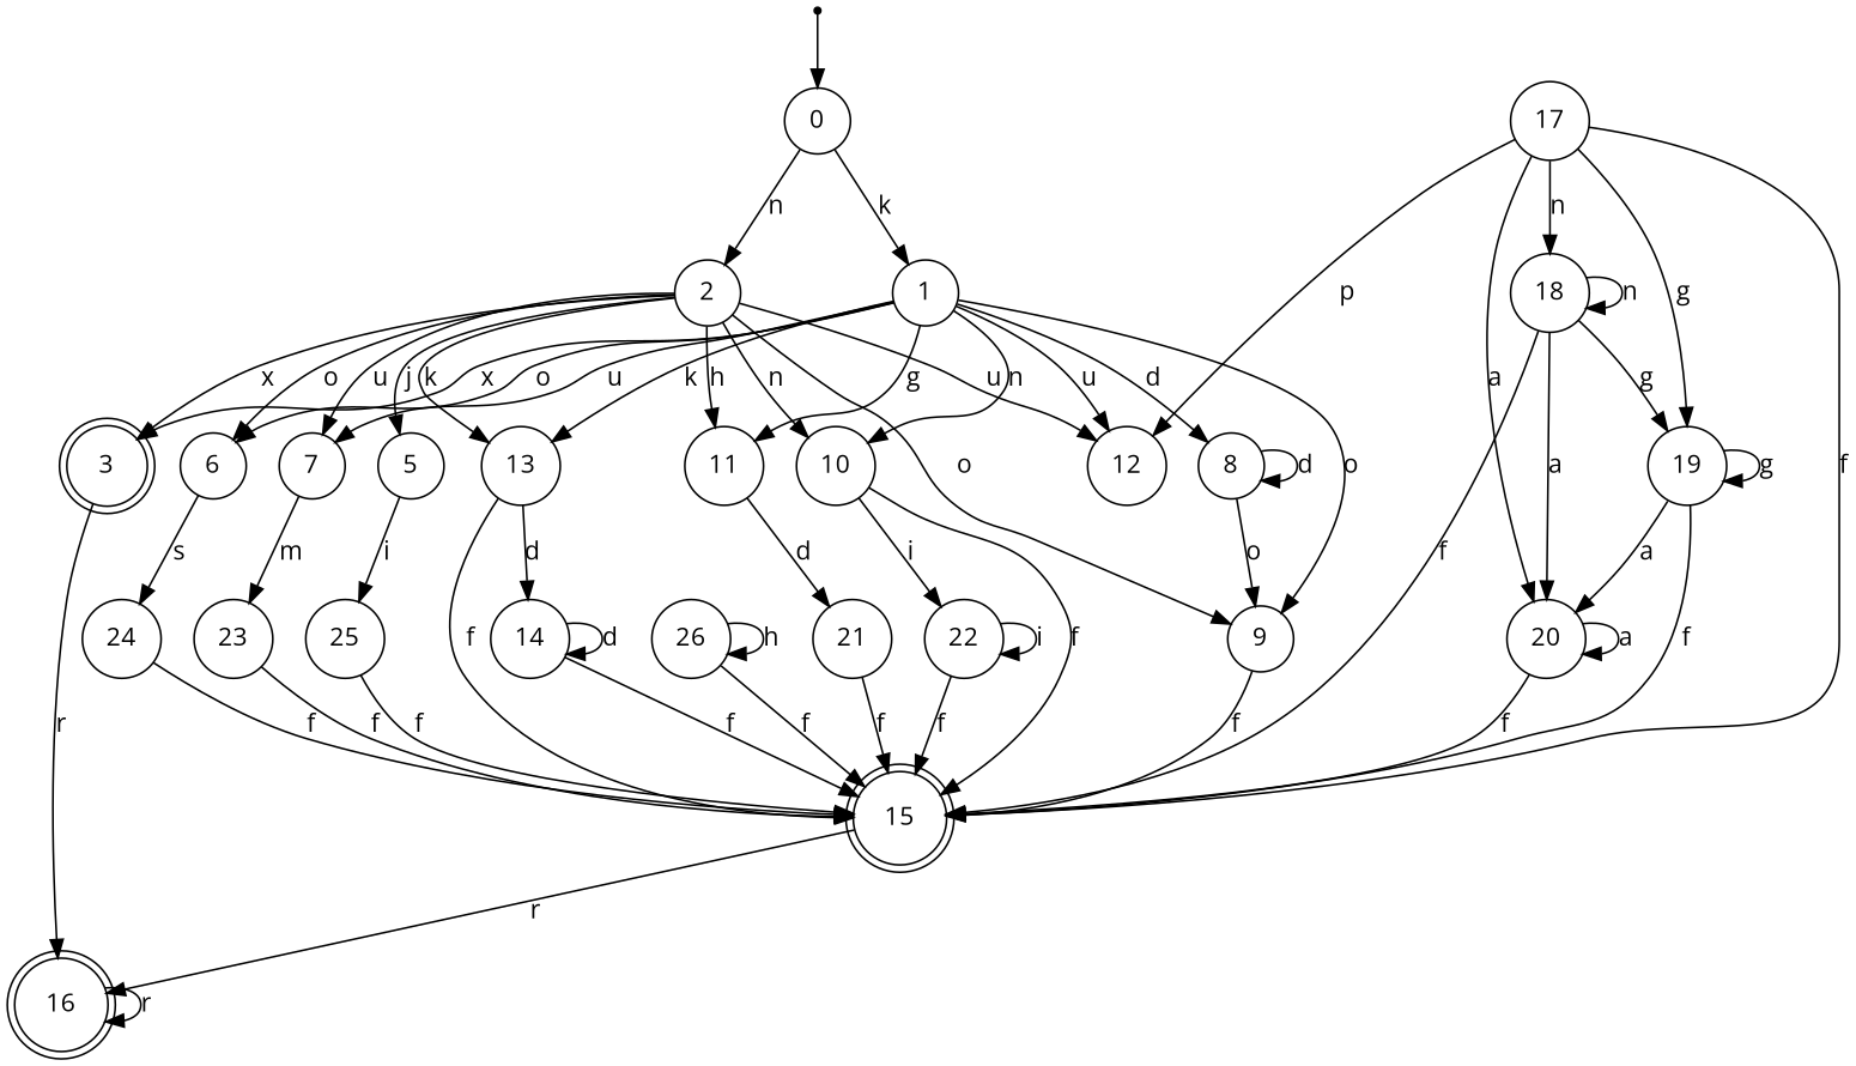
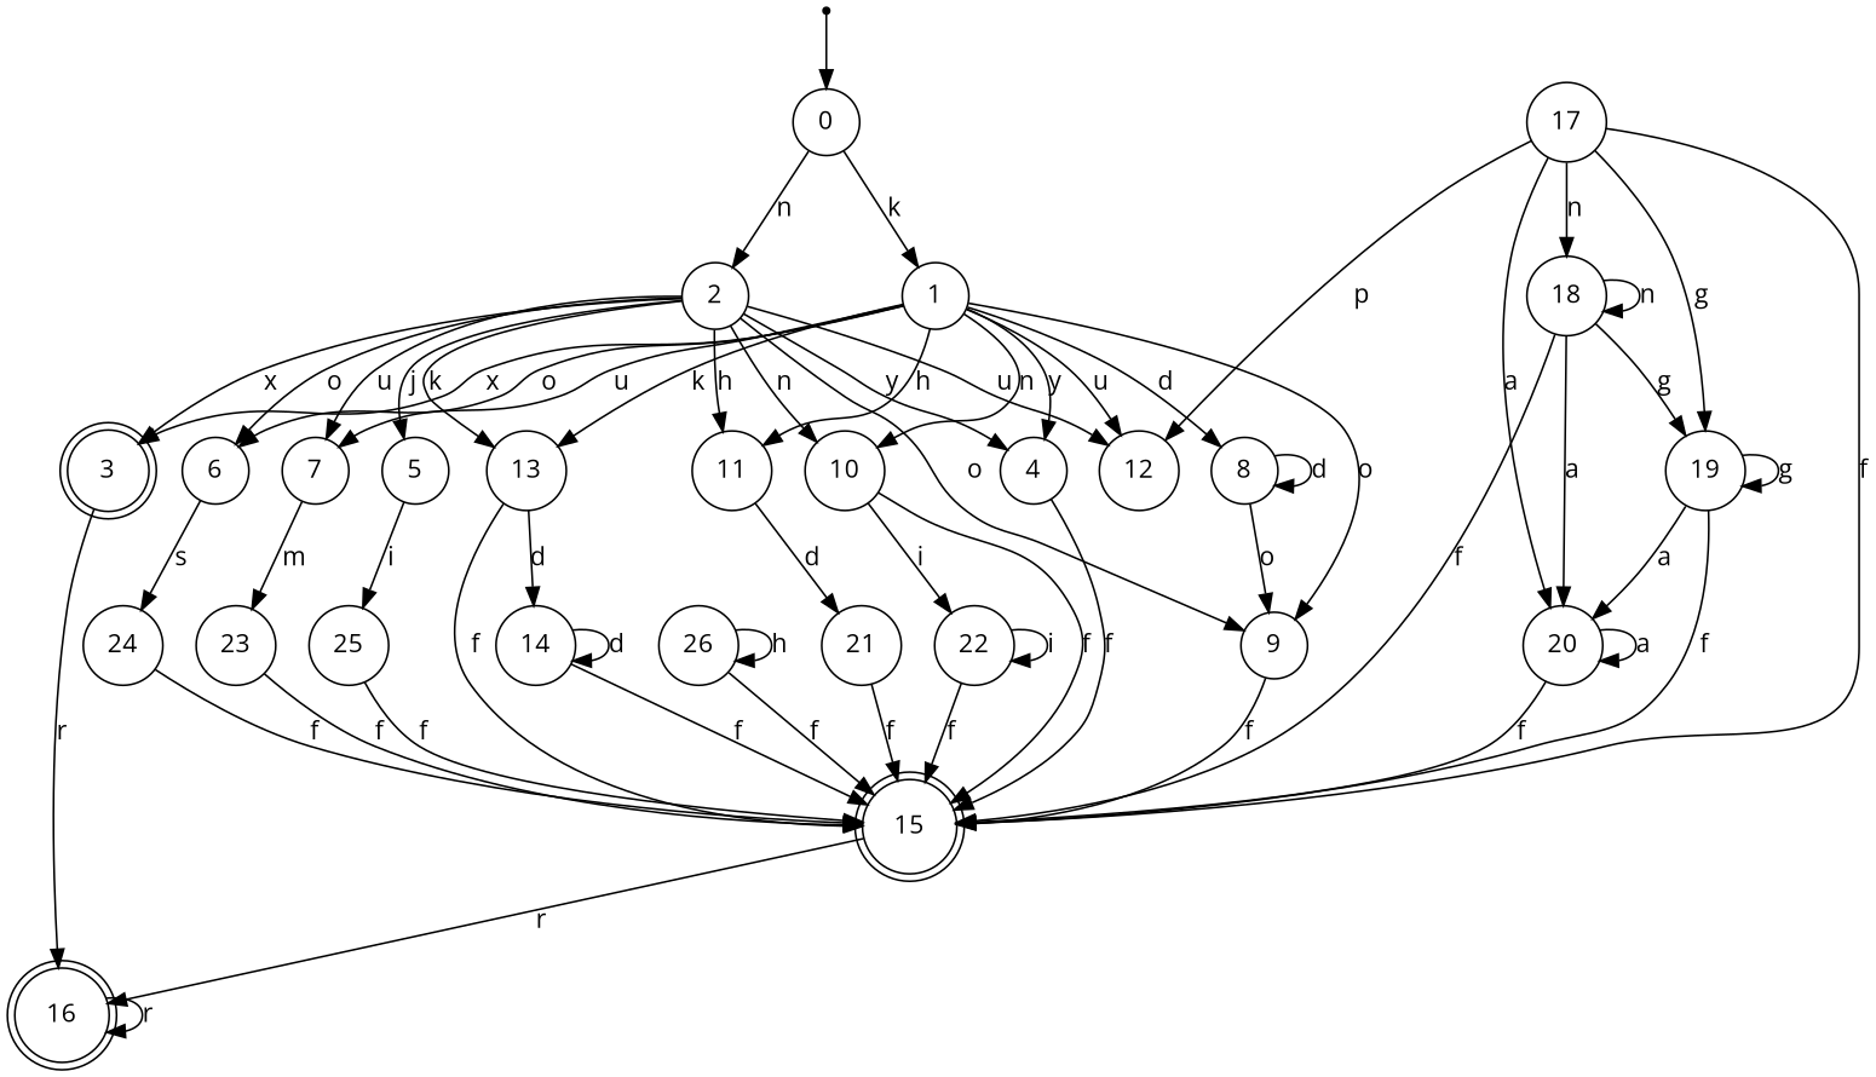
  digraph {
    fontname="Open Sans"
    rankdir=TB
    node [fontname="Open Sans" shape=circle]
    edge [fontname="Open Sans"]
    dummy0 [shape=point]
    0
    1
    2
    3 [shape=doublecircle]
+   4
    6
    7
    8
    9
    10
    11
    12
    13
    5
    16 [shape=doublecircle]
    15 [shape=doublecircle]
    25
    24
    23
    22
    21
    14
    26
    17
    18
    19
    20
    dummy0 -> 0
    0 -> 1 [label=k]
    0 -> 2 [label=n]
    1 -> 3 [label=x]
+   1 -> 4 [label=y]
    1 -> 6 [label=o]
    1 -> 7 [label=u]
    1 -> 8 [label=d]
    1 -> 9 [label=o]
    1 -> 10 [label=n]
-   1 -> 11 [label=g]
+   1 -> 11 [label=h]
    1 -> 12 [label=u]
    1 -> 13 [label=k]
    2 -> 3 [label=x]
+   2 -> 4 [label=y]
    2 -> 6 [label=o]
    2 -> 7 [label=u]
    2 -> 9 [label=o]
    2 -> 10 [label=n]
    2 -> 11 [label=h]
    2 -> 12 [label=u]
    2 -> 13 [label=k]
    2 -> 5 [label=j]
    3 -> 16 [label=r]
+   4 -> 15 [label=f]
    6 -> 24 [label=s]
    7 -> 23 [label=m]
    8 -> 8 [label=d]
    8 -> 9 [label=o]
    9 -> 15 [label=f]
    10 -> 15 [label=f]
    10 -> 22 [label=i]
    11 -> 21 [label=d]
    13 -> 15 [label=f]
    13 -> 14 [label=d]
    5 -> 25 [label=i]
    16 -> 16 [label=r]
    15 -> 16 [label=r]
    25 -> 15 [label=f]
    24 -> 15 [label=f]
    23 -> 15 [label=f]
    22 -> 15 [label=f]
    22 -> 22 [label=i]
    21 -> 15 [label=f]
    14 -> 15 [label=f]
    14 -> 14 [label=d]
    26 -> 15 [label=f]
    26 -> 26 [label=h]
    17 -> 12 [label=p]
    17 -> 15 [label=f]
    17 -> 18 [label=n]
    17 -> 19 [label=g]
    17 -> 20 [label=a]
    18 -> 15 [label=f]
    18 -> 18 [label=n]
    18 -> 19 [label=g]
    18 -> 20 [label=a]
    19 -> 15 [label=f]
    19 -> 19 [label=g]
    19 -> 20 [label=a]
    20 -> 15 [label=f]
    20 -> 20 [label=a]
  }
